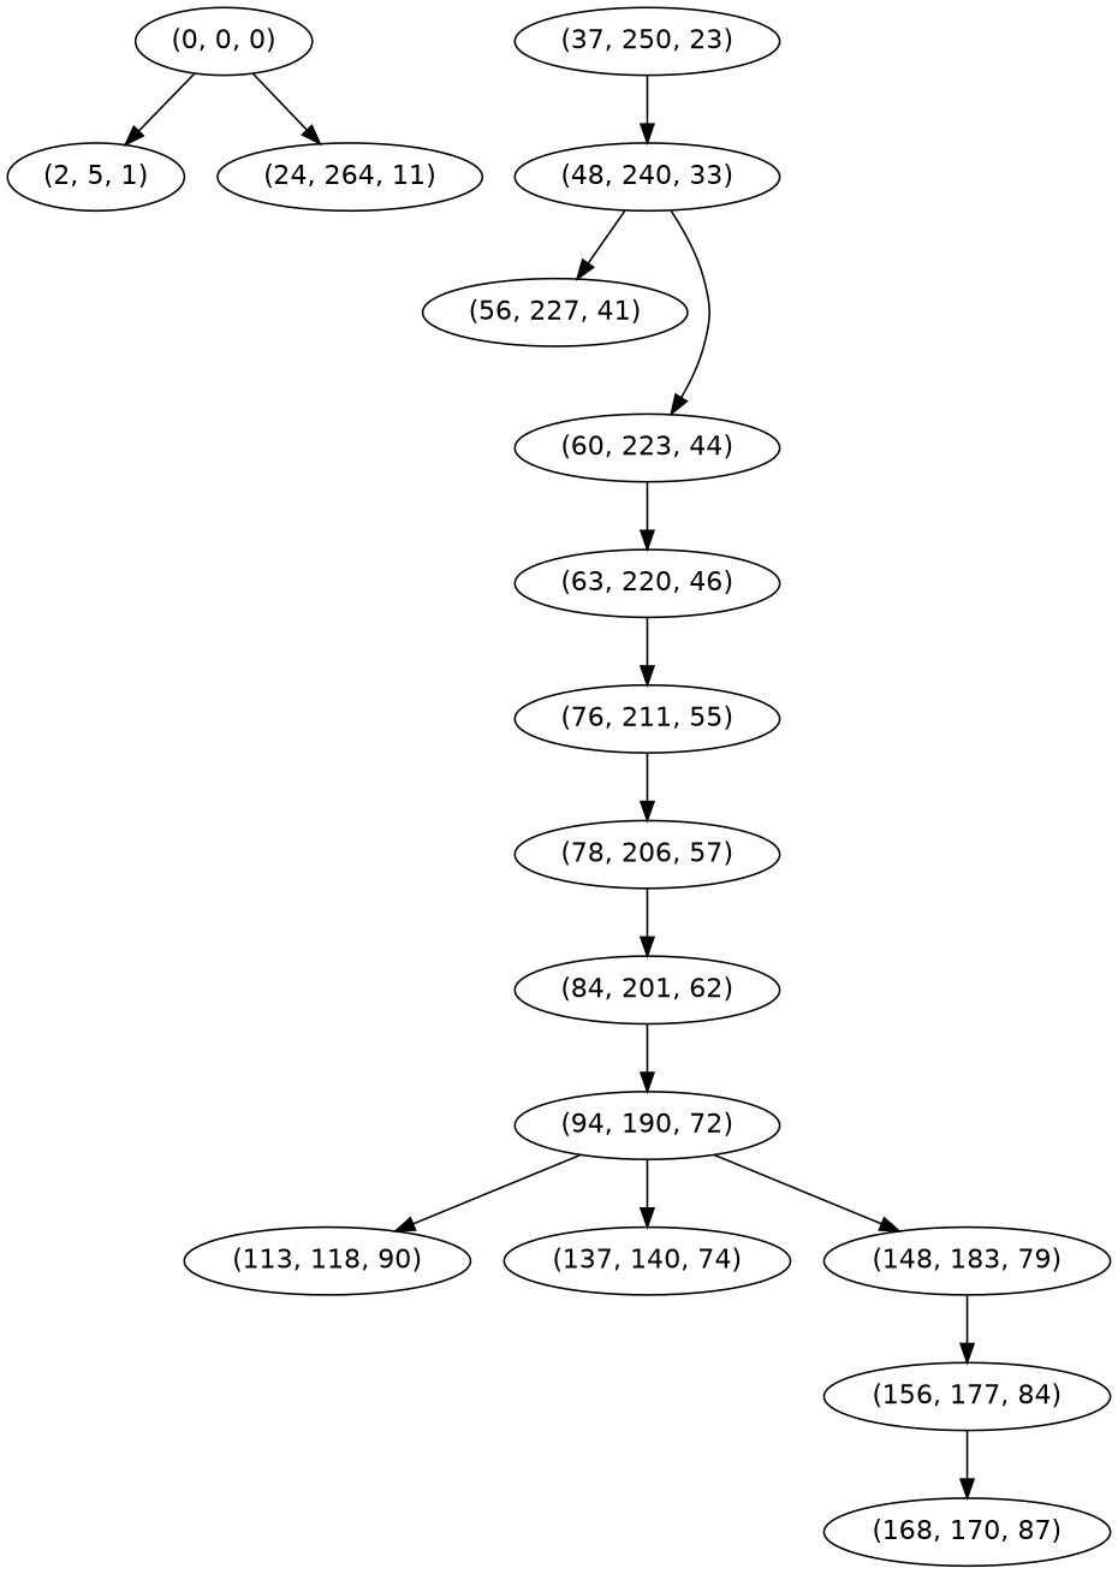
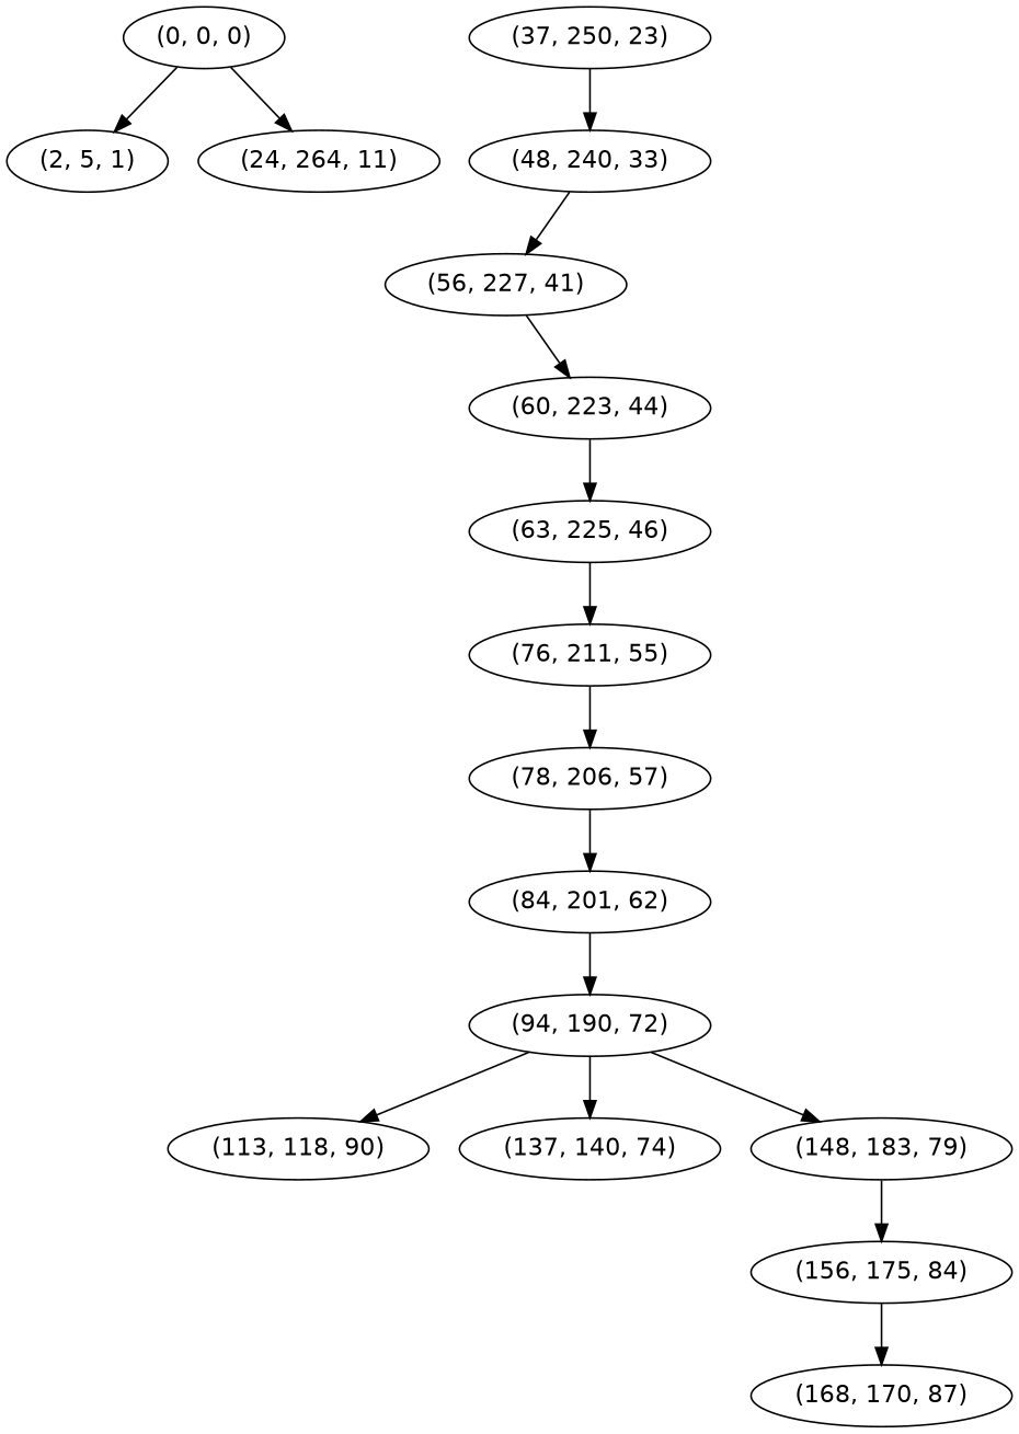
  digraph {
    fontname="DejaVu Sans"
    node [fontname="DejaVu Sans"]
    edge [fontname="DejaVu Sans"]
    "(0, 0, 0)"
    "(2, 5, 1)"
    "(24, 264, 11)"
    "(37, 250, 23)"
    "(48, 240, 33)"
    "(56, 227, 41)"
    "(60, 223, 44)"
-   "(63, 220, 46)"
+   "(63, 220, 46)" [label="(63, 225, 46)"]
    "(76, 211, 55)"
    "(78, 206, 57)"
    "(84, 201, 62)"
    "(94, 190, 72)"
    "(113, 118, 90)"
    "(137, 140, 74)"
    "(148, 183, 79)"
-   "(156, 177, 84)"
+   "(156, 177, 84)" [label="(156, 175, 84)"]
    n17 [label="(168, 170, 87)"]
    "(0, 0, 0)" -> "(2, 5, 1)"
    "(0, 0, 0)" -> "(24, 264, 11)"
    "(37, 250, 23)" -> "(48, 240, 33)"
    "(48, 240, 33)" -> "(56, 227, 41)"
-   "(48, 240, 33)" -> "(60, 223, 44)"
+   "(56, 227, 41)" -> "(60, 223, 44)"
    "(60, 223, 44)" -> "(63, 220, 46)"
    "(63, 220, 46)" -> "(76, 211, 55)"
    "(76, 211, 55)" -> "(78, 206, 57)"
    "(78, 206, 57)" -> "(84, 201, 62)"
    "(84, 201, 62)" -> "(94, 190, 72)"
    "(94, 190, 72)" -> "(113, 118, 90)"
    "(94, 190, 72)" -> "(137, 140, 74)"
    "(94, 190, 72)" -> "(148, 183, 79)"
    "(148, 183, 79)" -> "(156, 177, 84)"
    "(156, 177, 84)" -> n17
  }
